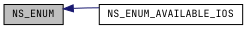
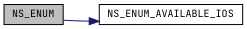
  digraph {
    rankdir=LR
    fontname="JetBrains Mono"
    node [color=black fontname="JetBrains Mono" fontsize=10 shape=record style=filled]
    n1 [fillcolor=grey75 fontcolor=black height=0.2 label=NS_ENUM width=0.4]
    n2 [fillcolor=white height=0.2 label=NS_ENUM_AVAILABLE_IOS width=0.4]
-   n2 -> n1 [color=midnightblue fontname="JetBrains Mono" fontsize=10 labelfontname=Helvetica labelfontsize=10 style=solid]
+   n1 -> n2 [color=midnightblue fontname="JetBrains Mono" fontsize=10 labelfontname=Helvetica labelfontsize=10 style=solid]
  }
